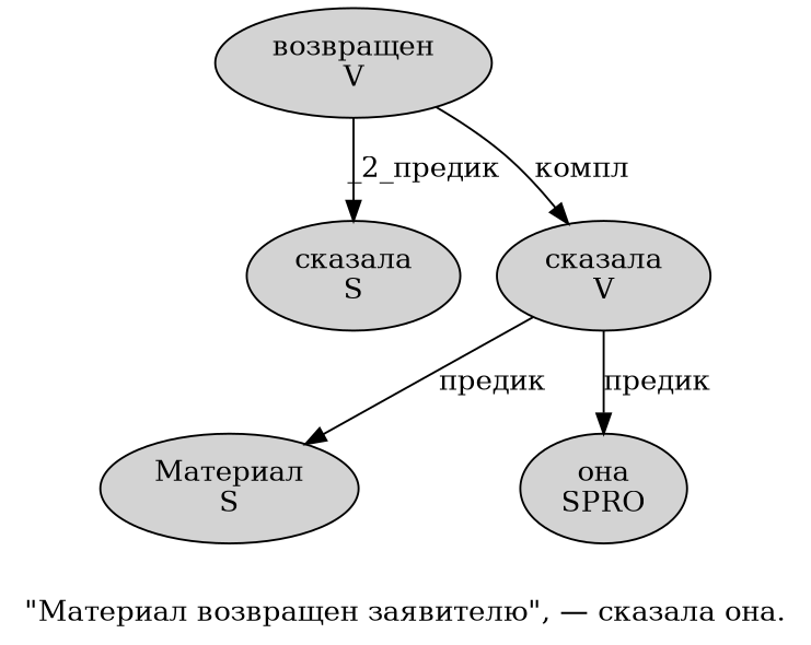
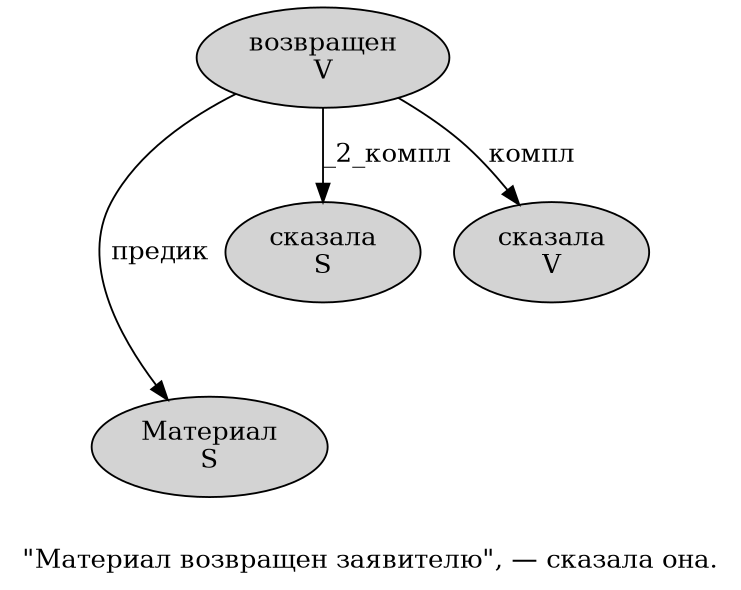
  digraph {
    label="\"Материал возвращен заявителю\", — сказала она."
    node [fillcolor=lightgray penwidth=1 shape=ellipse style=filled]
-   n1 [label="она\nSPRO"]
    n2 [label="Материал\nS"]
    n3 [label="возвращен\nV"]
    n4 [label="сказала\nS"]
    n5 [label="сказала\nV"]
-   n5 -> n2 [label="предик"]
-   n3 -> n4 [label="_2_предик"]
+   n3 -> n2 [label="предик"]
+   n3 -> n4 [label="_2_компл"]
    n3 -> n5 [label="компл"]
-   n5 -> n1 [label="предик"]
  }
